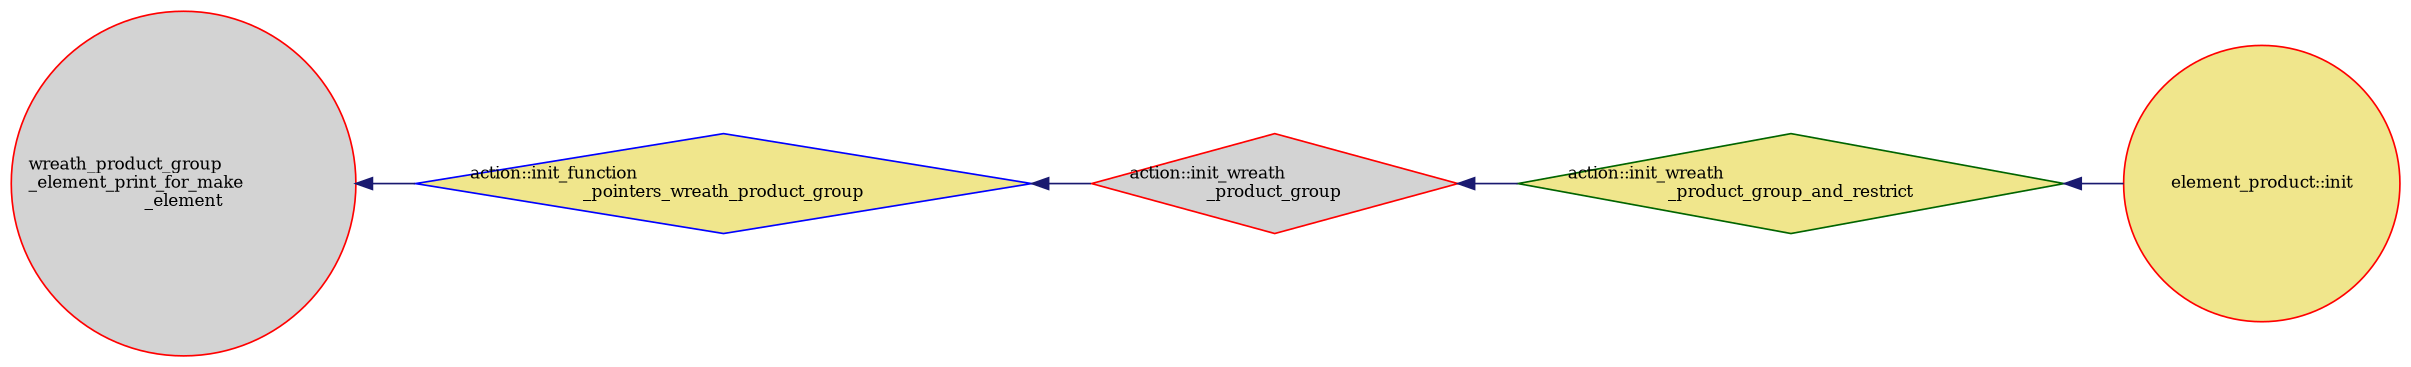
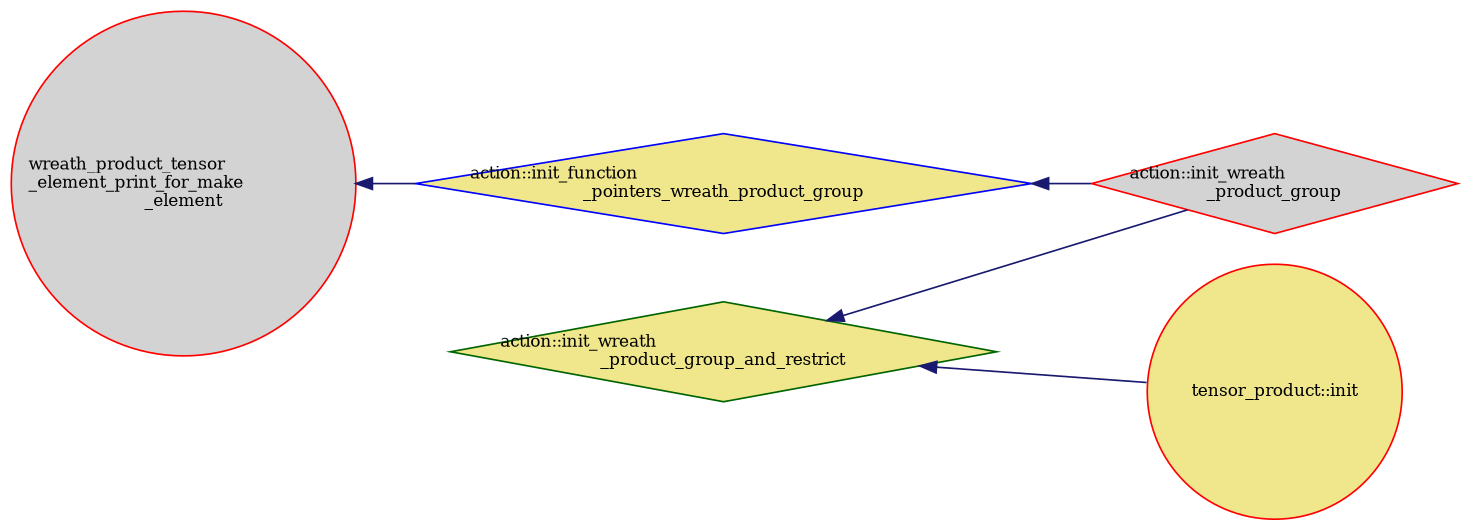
  digraph {
    fontname="DejaVu Serif"
    rankdir=LR
    node [color=red fillcolor=khaki fontname="DejaVu Serif" fontsize=10 shape=diamond style=filled]
    edge [color=midnightblue dir=back fontname="DejaVu Serif" fontsize=10 labelfontname=Helvetica labelfontsize=10 style=solid]
-   n1 [fillcolor=lightgrey fontcolor=black height=0.2 label="wreath_product_group\l_element_print_for_make\l_element" shape=circle width=0.4]
+   n1 [fillcolor=lightgrey fontcolor=black height=0.2 label="wreath_product_tensor\l_element_print_for_make\l_element" shape=circle width=0.4]
    n2 [color=blue height=0.2 label="action::init_function\l_pointers_wreath_product_group" width=0.4]
    n3 [fillcolor=lightgrey height=0.2 label="action::init_wreath\l_product_group" width=0.4]
    n4 [color=darkgreen height=0.2 label="action::init_wreath\l_product_group_and_restrict" width=0.4]
-   n5 [height=0.2 label="element_product::init" shape=circle width=0.4]
+   n5 [height=0.2 label="tensor_product::init" shape=circle width=0.4]
    n1 -> n2
    n2 -> n3
-   n3 -> n4
+   n4 -> n3
    n4 -> n5
  }
